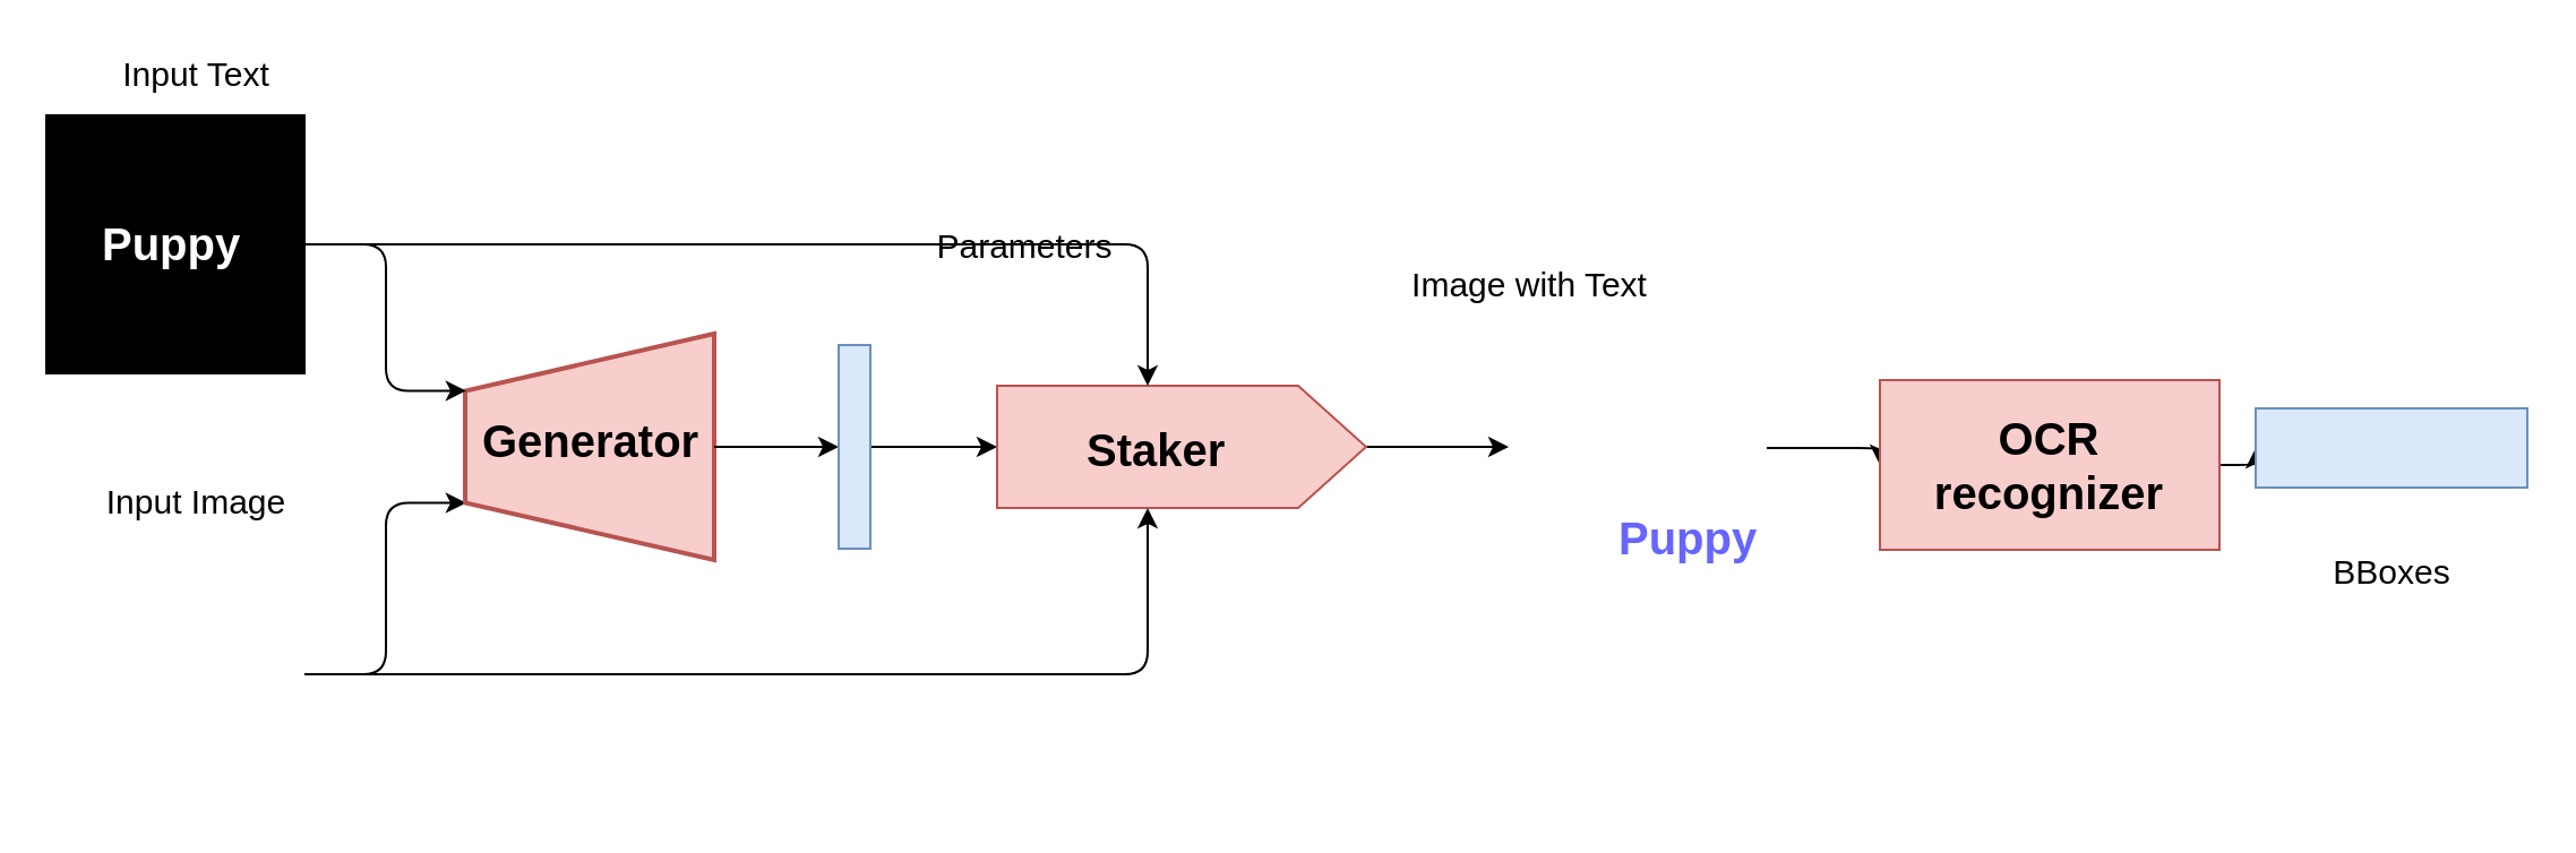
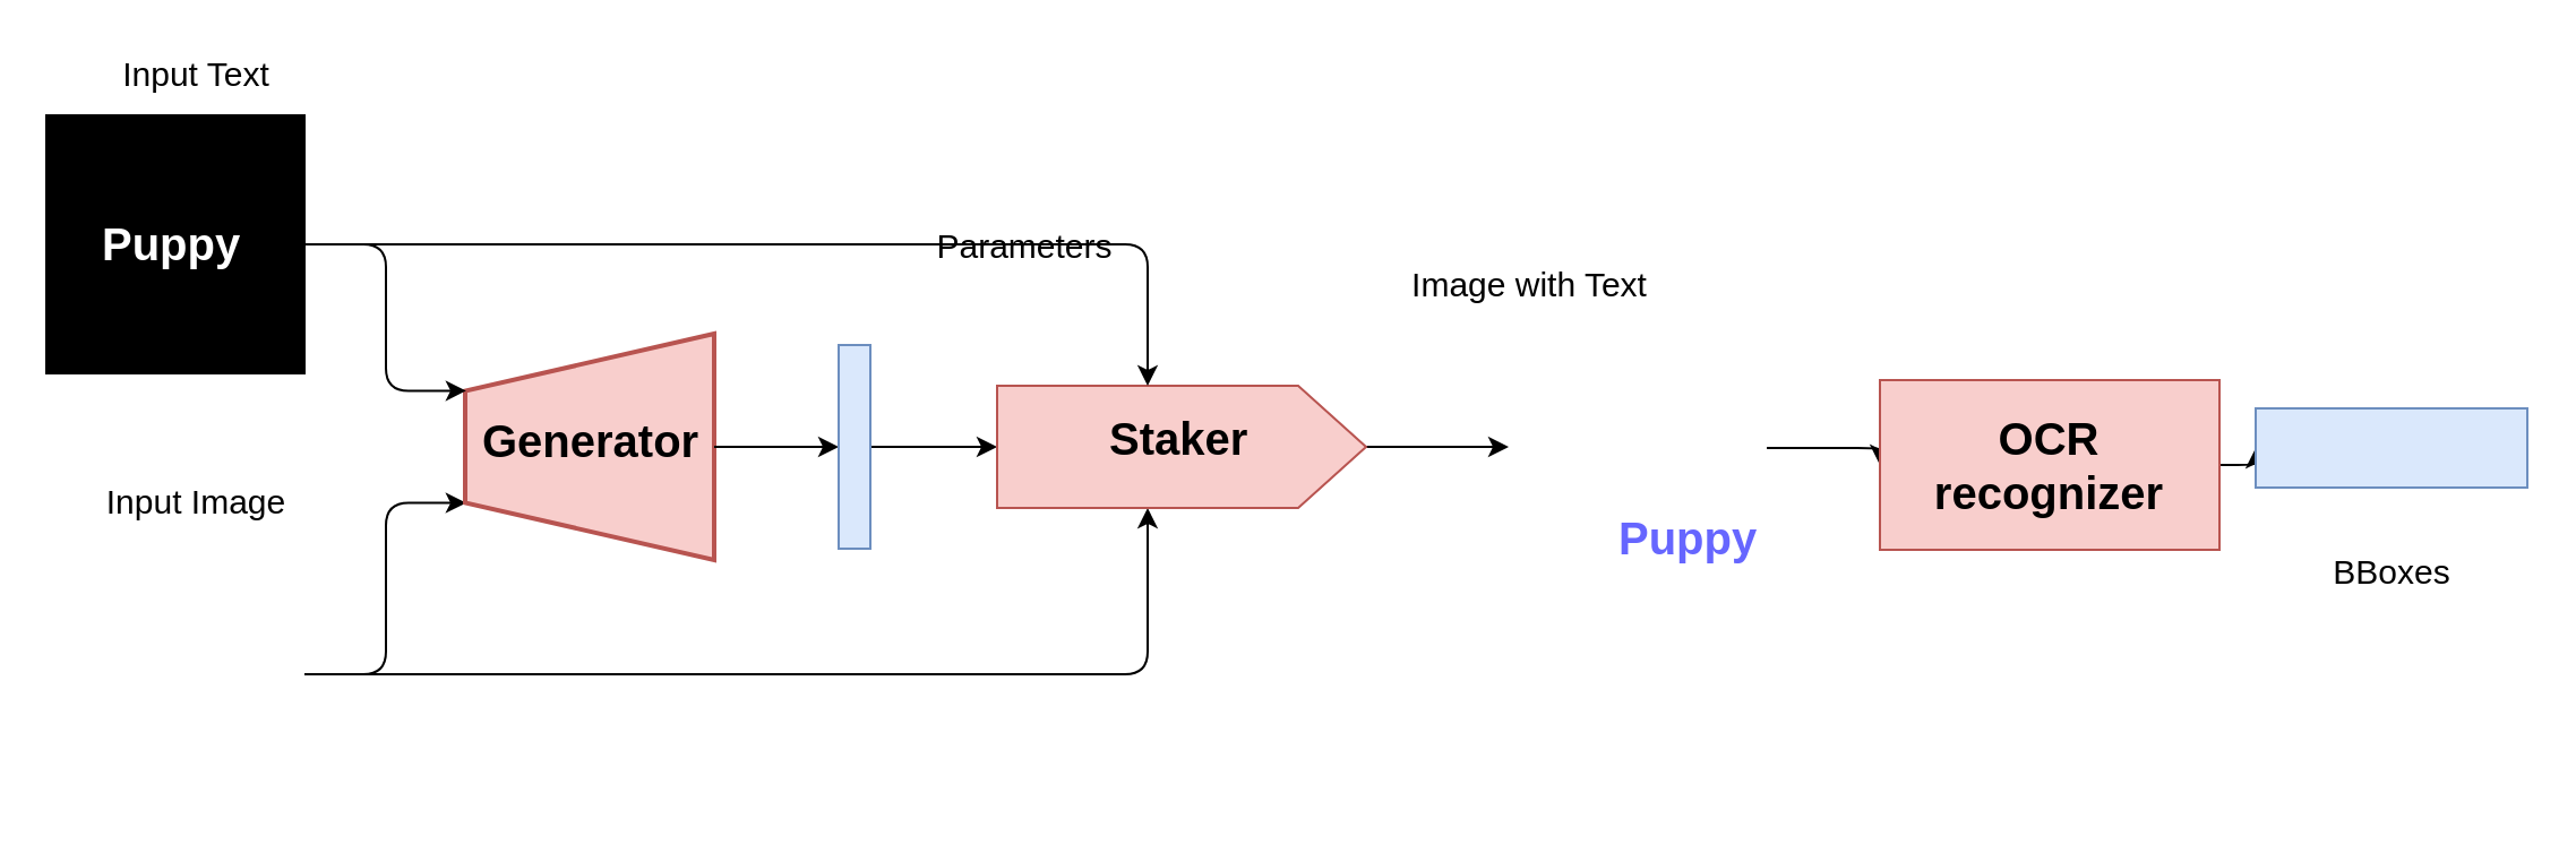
  <mxCell id="0" />
  <mxCell id="1" parent="0" />
  <mxCell id="2" style="edgeStyle=segmentEdgeStyle;orthogonalLoop=1;jettySize=auto;html=1;exitX=1;exitY=0.5;exitDx=0;exitDy=0;entryX=0.75;entryY=1;entryDx=0;entryDy=0;" parent="1" source="4" target="5" edge="1"><mxGeometry relative="1" as="geometry"><mxPoint x="-117" y="286" as="targetPoint" /><Array as="points"><mxPoint x="170" y="298" /><mxPoint x="170" y="222" /></Array></mxGeometry></mxCell>
  <mxCell id="3" style="edgeStyle=segmentEdgeStyle;orthogonalLoop=1;jettySize=auto;html=1;exitX=1;exitY=0.5;exitDx=0;exitDy=0;entryX=0;entryY=0;entryDx=66.5;entryDy=54;entryPerimeter=0;" parent="1" source="4" target="12" edge="1"><mxGeometry relative="1" as="geometry" /></mxCell>
  <mxCell id="4" value="" style="shape=image;verticalLabelPosition=bottom;labelBackgroundColor=#ffffff;verticalAlign=top;aspect=fixed;imageAspect=0;image=https://encrypted-tbn0.gstatic.com/images?q=tbn:ANd9GcTP7Wd08iVYkOO-hhVZWVUm-8mzEVAFazYbdfaNAal0LT6DmfqvnQ;" parent="1" vertex="1"><mxGeometry x="20" y="240.5" width="114" height="114" as="geometry" /></mxCell>
  <mxCell id="5" value="" style="verticalLabelPosition=bottom;verticalAlign=top;html=1;strokeWidth=2;shape=trapezoid;perimeter=trapezoidPerimeter;whiteSpace=wrap;size=0.253;arcSize=10;flipV=1;rotation=90;fillColor=#f8cecc;strokeColor=#b85450;" parent="1" vertex="1"><mxGeometry x="210" y="142" width="100" height="110" as="geometry" /></mxCell>
  <mxCell id="6" value="&lt;b&gt;&lt;font style=&quot;font-size: 20px&quot;&gt;Generator&lt;/font&gt;&lt;/b&gt;" style="text;html=1;resizable=0;points=[];autosize=1;align=left;verticalAlign=top;spacingTop=-4;" parent="1" vertex="1"><mxGeometry x="211" y="180" width="110" height="20" as="geometry" /></mxCell>
  <mxCell id="7" style="edgeStyle=segmentEdgeStyle;orthogonalLoop=1;jettySize=auto;html=1;exitX=0.5;exitY=0;exitDx=0;exitDy=0;entryX=0;entryY=0.5;entryDx=0;entryDy=0;" parent="1" source="5" target="9" edge="1"><mxGeometry relative="1" as="geometry" /></mxCell>
  <mxCell id="8" style="edgeStyle=segmentEdgeStyle;orthogonalLoop=1;jettySize=auto;html=1;exitX=1;exitY=0.5;exitDx=0;exitDy=0;entryX=0;entryY=0.5;entryDx=0;entryDy=0;entryPerimeter=0;" parent="1" source="9" target="12" edge="1"><mxGeometry relative="1" as="geometry" /></mxCell>
  <mxCell id="9" value="" style="rounded=0;whiteSpace=wrap;html=1;fillColor=#dae8fc;strokeColor=#6c8ebf;" parent="1" vertex="1"><mxGeometry x="370" y="152" width="14" height="90" as="geometry" /></mxCell>
  <mxCell id="10" value="&lt;span style=&quot;font-size: 15px&quot;&gt;Parameters&lt;/span&gt;" style="text;html=1;resizable=0;points=[];autosize=1;align=center;verticalAlign=top;spacingTop=-4;" parent="1" vertex="1"><mxGeometry x="407" y="97" width="90" height="20" as="geometry" /></mxCell>
  <mxCell id="11" style="edgeStyle=segmentEdgeStyle;orthogonalLoop=1;jettySize=auto;html=1;exitX=1;exitY=0.5;exitDx=0;exitDy=0;exitPerimeter=0;entryX=0;entryY=0.5;entryDx=0;entryDy=0;" parent="1" source="12" target="15" edge="1"><mxGeometry relative="1" as="geometry" /></mxCell>
  <mxCell id="12" value="" style="html=1;shadow=0;dashed=0;align=center;verticalAlign=middle;shape=mxgraph.arrows2.arrow;dy=0;dx=30;notch=0;fillColor=#f8cecc;strokeColor=#b85450;" parent="1" vertex="1"><mxGeometry x="440" y="170" width="163" height="54" as="geometry" /></mxCell>
- <mxCell id="13" value="&lt;b&gt;&lt;font style=&quot;font-size: 20px&quot;&gt;Staker&lt;/font&gt;&lt;/b&gt;" style="text;html=1;resizable=0;points=[];autosize=1;align=left;verticalAlign=top;spacingTop=-4;" parent="1" vertex="1"><mxGeometry x="478" y="184" width="80" height="20" as="geometry" /></mxCell>
+ <mxCell id="13" value="&lt;b&gt;&lt;font style=&quot;font-size: 20px&quot;&gt;Staker&lt;/font&gt;&lt;/b&gt;" style="text;html=1;resizable=0;points=[];autosize=1;align=left;verticalAlign=top;spacingTop=-4;" parent="1" vertex="1"><mxGeometry x="488" y="179" width="80" height="20" as="geometry" /></mxCell>
  <mxCell id="14" style="edgeStyle=segmentEdgeStyle;orthogonalLoop=1;jettySize=auto;html=1;exitX=1;exitY=0.5;exitDx=0;exitDy=0;entryX=0;entryY=0.5;entryDx=0;entryDy=0;" parent="1" source="15" target="19" edge="1"><mxGeometry relative="1" as="geometry" /></mxCell>
  <mxCell id="15" value="" style="shape=image;verticalLabelPosition=bottom;labelBackgroundColor=#ffffff;verticalAlign=top;aspect=fixed;imageAspect=0;image=https://encrypted-tbn0.gstatic.com/images?q=tbn:ANd9GcTP7Wd08iVYkOO-hhVZWVUm-8mzEVAFazYbdfaNAal0LT6DmfqvnQ;" parent="1" vertex="1"><mxGeometry x="666.034" y="140.5" width="114" height="114" as="geometry" /></mxCell>
  <mxCell id="16" value="&lt;font size=&quot;1&quot; color=&quot;#6666ff&quot;&gt;&lt;b style=&quot;font-size: 20px&quot;&gt;Puppy&lt;/b&gt;&lt;/font&gt;" style="text;html=1;resizable=0;points=[];autosize=1;align=left;verticalAlign=top;spacingTop=-4;" parent="1" vertex="1"><mxGeometry x="713" y="222.5" width="80" height="20" as="geometry" /></mxCell>
  <mxCell id="17" value="&lt;span style=&quot;font-size: 15px&quot;&gt;Image with Text&lt;br&gt;&lt;/span&gt;" style="text;html=1;resizable=0;points=[];autosize=1;align=center;verticalAlign=top;spacingTop=-4;" parent="1" vertex="1"><mxGeometry x="615" y="113.5" width="120" height="20" as="geometry" /></mxCell>
  <mxCell id="18" style="edgeStyle=segmentEdgeStyle;orthogonalLoop=1;jettySize=auto;html=1;exitX=1;exitY=0.5;exitDx=0;exitDy=0;entryX=0;entryY=0.5;entryDx=0;entryDy=0;" parent="1" source="19" target="20" edge="1"><mxGeometry relative="1" as="geometry" /></mxCell>
  <mxCell id="19" value="&lt;font style=&quot;font-size: 20px&quot;&gt;&lt;b&gt;OCR&lt;br&gt;recognizer&lt;br&gt;&lt;/b&gt;&lt;/font&gt;" style="rounded=0;whiteSpace=wrap;html=1;fillColor=#f8cecc;strokeColor=#b85450;" parent="1" vertex="1"><mxGeometry x="830" y="167.5" width="150" height="75" as="geometry" /></mxCell>
  <mxCell id="20" value="" style="rounded=0;whiteSpace=wrap;html=1;fillColor=#dae8fc;strokeColor=#6c8ebf;" parent="1" vertex="1"><mxGeometry x="996" y="180" width="120" height="35" as="geometry" /></mxCell>
  <mxCell id="21" value="&lt;span style=&quot;font-size: 15px&quot;&gt;BBoxes&lt;/span&gt;" style="text;html=1;resizable=0;points=[];autosize=1;align=center;verticalAlign=top;spacingTop=-4;" parent="1" vertex="1"><mxGeometry x="1021" y="240.5" width="70" height="20" as="geometry" /></mxCell>
  <mxCell id="22" value="&lt;span style=&quot;font-size: 15px&quot;&gt;Input Text&lt;/span&gt;" style="text;html=1;resizable=0;points=[];autosize=1;align=center;verticalAlign=top;spacingTop=-4;" parent="1" vertex="1"><mxGeometry x="46" y="20.5" width="80" height="20" as="geometry" /></mxCell>
  <mxCell id="23" value="&lt;span style=&quot;font-size: 15px&quot;&gt;Input Image&lt;/span&gt;" style="text;html=1;resizable=0;points=[];autosize=1;align=center;verticalAlign=top;spacingTop=-4;" parent="1" vertex="1"><mxGeometry x="41" y="209.5" width="90" height="20" as="geometry" /></mxCell>
  <mxCell id="24" style="edgeStyle=segmentEdgeStyle;orthogonalLoop=1;jettySize=auto;html=1;exitX=1;exitY=0.5;exitDx=0;exitDy=0;entryX=0.25;entryY=1;entryDx=0;entryDy=0;" parent="1" source="26" target="5" edge="1"><mxGeometry relative="1" as="geometry"><mxPoint x="-117" y="96" as="targetPoint" /><Array as="points"><mxPoint x="170" y="108" /><mxPoint x="170" y="172" /></Array></mxGeometry></mxCell>
  <mxCell id="25" style="edgeStyle=segmentEdgeStyle;orthogonalLoop=1;jettySize=auto;html=1;exitX=1;exitY=0.5;exitDx=0;exitDy=0;entryX=0;entryY=0;entryDx=66.5;entryDy=0;entryPerimeter=0;" parent="1" source="26" target="12" edge="1"><mxGeometry relative="1" as="geometry" /></mxCell>
  <mxCell id="26" value="" style="rounded=0;whiteSpace=wrap;html=1;fillColor=#000000;" parent="1" vertex="1"><mxGeometry x="20" y="50.5" width="114" height="114" as="geometry" /></mxCell>
  <mxCell id="27" value="&lt;font size=&quot;1&quot; color=&quot;#ffffff&quot;&gt;&lt;b style=&quot;font-size: 20px&quot;&gt;Puppy&lt;/b&gt;&lt;/font&gt;" style="text;html=1;resizable=0;points=[];autosize=1;align=left;verticalAlign=top;spacingTop=-4;" parent="1" vertex="1"><mxGeometry x="43" y="92.5" width="80" height="20" as="geometry" /></mxCell>
